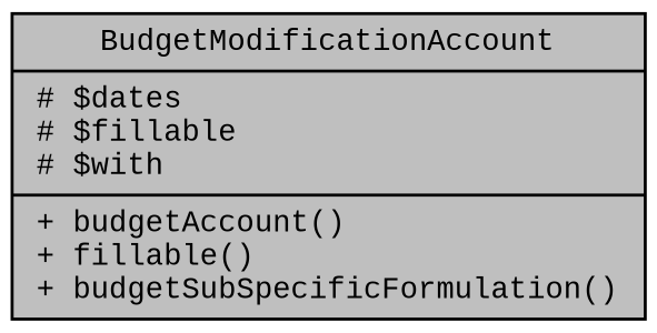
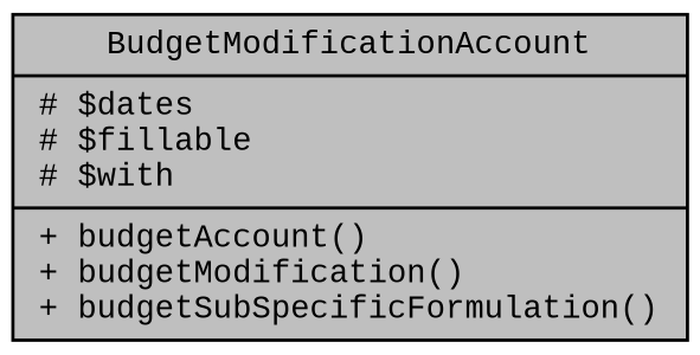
  digraph {
    fontname="Liberation Mono"
-   n1 [color=black fillcolor=grey75 fontcolor=black fontname="Liberation Mono" fontsize=10 height=0.2 label="{BudgetModificationAccount\n|# $dates\l# $fillable\l# $with\l|+ budgetAccount()\l+ fillable()\l+ budgetSubSpecificFormulation()\l}" shape=record style=filled width=0.4]
+   n1 [color=black fillcolor=grey75 fontcolor=black fontname="Liberation Mono" fontsize=10 height=0.2 label="{BudgetModificationAccount\n|# $dates\l# $fillable\l# $with\l|+ budgetAccount()\l+ budgetModification()\l+ budgetSubSpecificFormulation()\l}" shape=record style=filled width=0.4]
  }
